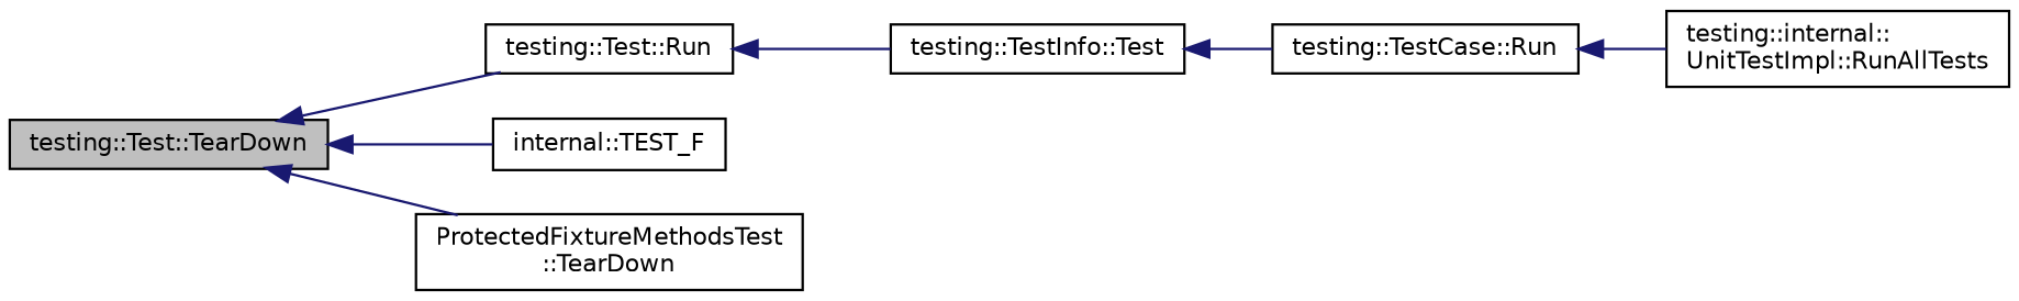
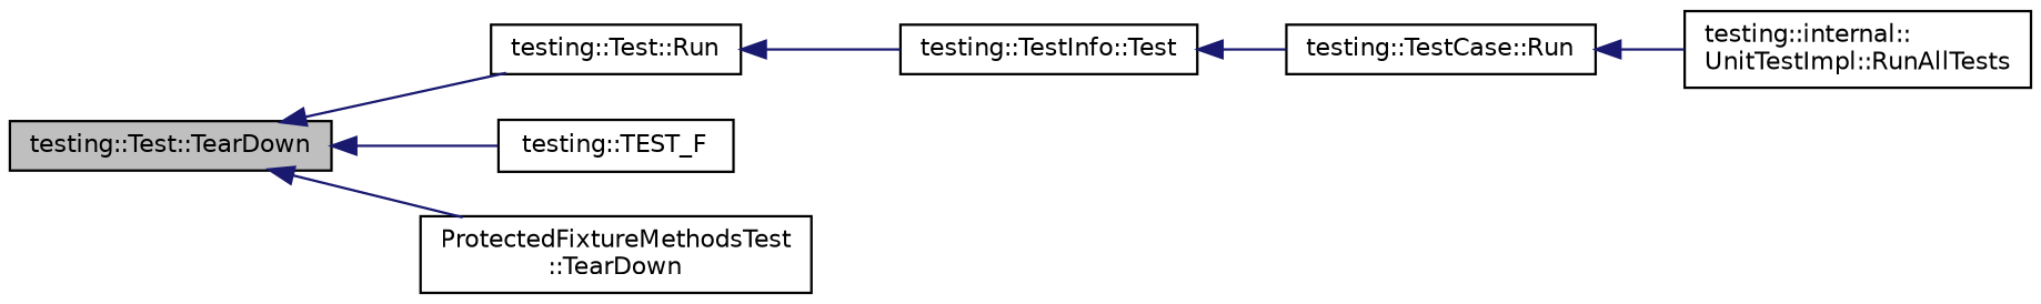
  digraph {
    rankdir=LR
    node [color=black fillcolor=white fontname=Helvetica fontsize=10 shape=record style=filled]
    edge [color=midnightblue dir=back fontname=Helvetica fontsize=10 labelfontname=Helvetica labelfontsize=10 style=solid]
    n1 [fillcolor=grey75 fontcolor=black height=0.2 label="testing::Test::TearDown" width=0.4]
    n2 [height=0.2 label="testing::Test::Run" width=0.4]
-   n3 [height=0.2 label="internal::TEST_F" width=0.4]
+   n3 [height=0.2 label="testing::TEST_F" width=0.4]
    n4 [height=0.2 label="ProtectedFixtureMethodsTest\l::TearDown" width=0.4]
    n5 [height=0.2 label="testing::TestInfo::Test" width=0.4]
    n6 [height=0.2 label="testing::TestCase::Run" width=0.4]
    n7 [height=0.2 label="testing::internal::\lUnitTestImpl::RunAllTests" width=0.4]
    n1 -> n2
    n1 -> n3
    n1 -> n4
    n2 -> n5
    n5 -> n6
    n6 -> n7
  }
